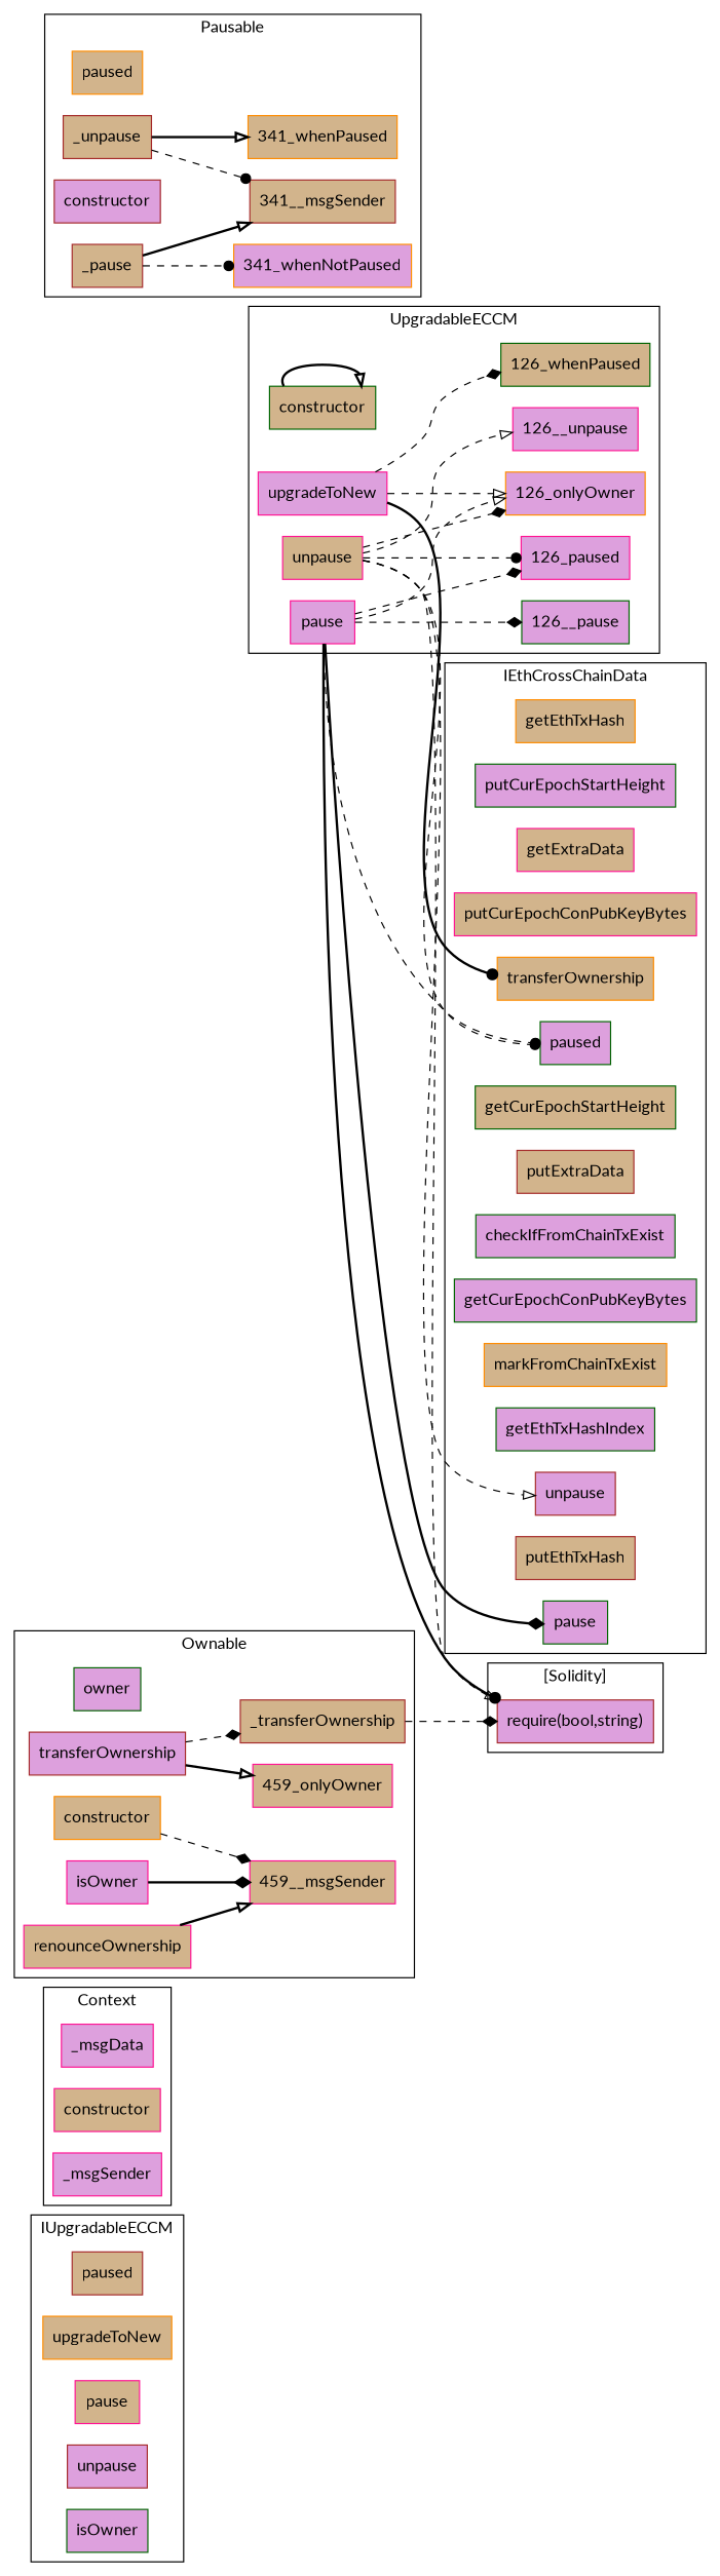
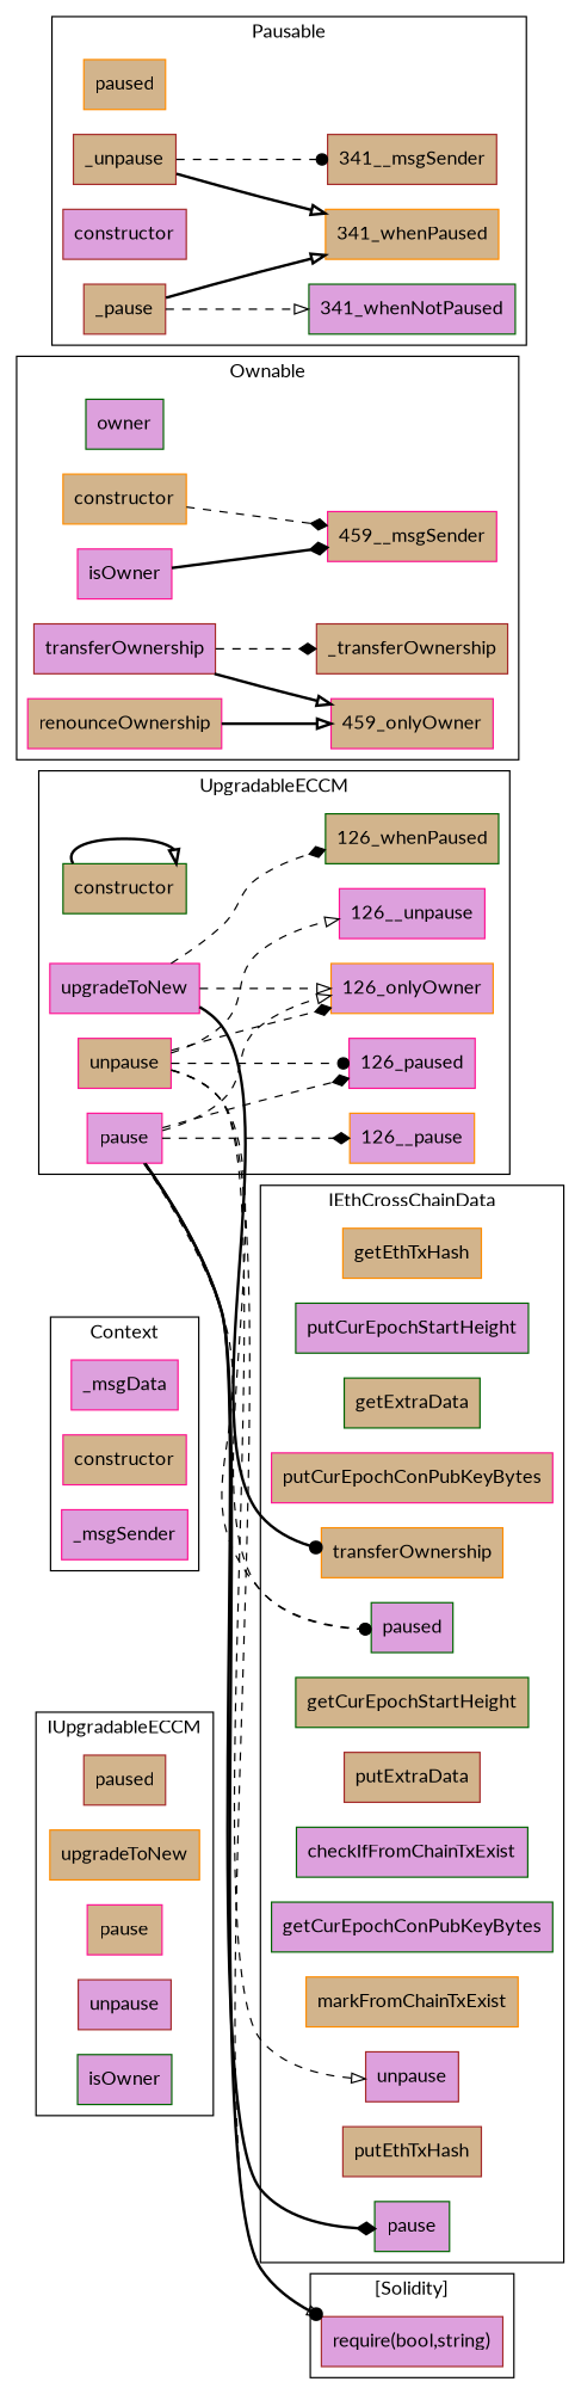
  strict digraph {
    fontname=Lato
    rankdir=LR
    node [color=deeppink fillcolor=tan fontname=Lato shape=box style=filled]
    edge [arrowhead=onormal fontname=Lato style=dashed]
    n1 [color=brown label=paused]
    n2 [color=darkorange label=upgradeToNew]
    n3 [label=pause]
    n4 [color=brown fillcolor=plum label=unpause]
    n5 [color=darkgreen fillcolor=plum label=isOwner]
    n6 [fillcolor=plum label=_msgData]
    n7 [label=constructor]
    n8 [fillcolor=plum label=_msgSender]
    n9 [color=darkorange label=getEthTxHash]
    n10 [color=darkgreen fillcolor=plum label=putCurEpochStartHeight]
-   n11 [label=getExtraData]
+   n11 [color=darkgreen label=getExtraData]
    n12 [label=putCurEpochConPubKeyBytes]
    n13 [color=darkorange label=transferOwnership]
    n14 [color=darkgreen fillcolor=plum label=paused]
    n15 [color=darkgreen label=getCurEpochStartHeight]
    n16 [color=brown label=putExtraData]
    n17 [color=darkgreen fillcolor=plum label=checkIfFromChainTxExist]
    n18 [color=darkgreen fillcolor=plum label=getCurEpochConPubKeyBytes]
    n19 [color=darkorange label=markFromChainTxExist]
-   n20 [color=darkgreen fillcolor=plum label=getEthTxHashIndex]
    n21 [color=brown fillcolor=plum label=unpause]
    n22 [color=brown label=putEthTxHash]
    n23 [color=darkgreen fillcolor=plum label=pause]
    n24 [color=darkgreen fillcolor=plum label=owner]
    n25 [fillcolor=plum label=isOwner]
    "459__msgSender"
    n27 [color=brown fillcolor=plum label=transferOwnership]
    n28 [color=brown label=_transferOwnership]
    "459_onlyOwner"
    n30 [label=renounceOwnership]
    n31 [color=darkorange label=constructor]
    n32 [color=darkorange label=paused]
    n33 [color=brown label=_unpause]
    "341__msgSender" [color=brown]
    "341_whenPaused" [color=darkorange]
    n36 [color=brown fillcolor=plum label=constructor]
    n37 [color=brown label=_pause]
-   "341_whenNotPaused" [color=darkorange fillcolor=plum]
+   "341_whenNotPaused" [color=darkgreen fillcolor=plum]
    n39 [color=darkgreen label=constructor]
    n40 [label=unpause]
    "126_paused" [fillcolor=plum]
    "126_onlyOwner" [color=darkorange fillcolor=plum]
    "126__unpause" [fillcolor=plum]
    n44 [fillcolor=plum label=pause]
-   "126__pause" [color=darkgreen fillcolor=plum]
+   "126__pause" [color=darkorange fillcolor=plum]
    n46 [fillcolor=plum label=upgradeToNew]
    "126_whenPaused" [color=darkgreen]
    "require(bool,string)" [color=brown fillcolor=plum]
    subgraph cluster_1 {
      label=IUpgradableECCM
      n1
      n2
      n3
      n4
      n5
    }
    subgraph cluster_2 {
      label=Context
      n6
      n7
      n8
    }
    subgraph cluster_3 {
      label=IEthCrossChainData
      n9
      n10
      n11
      n12
      n13
      n14
      n15
      n16
      n17
      n18
      n19
-     n20
      n21
      n22
      n23
    }
    subgraph cluster_4 {
      label=Ownable
      n24
      n25
      "459__msgSender"
      n27
      n28
      "459_onlyOwner"
      n30
      n31
    }
    subgraph cluster_5 {
      label=Pausable
      n32
      n33
      "341__msgSender"
      "341_whenPaused"
      n36
      n37
      "341_whenNotPaused"
    }
    subgraph cluster_6 {
      label=UpgradableECCM
      n39
      n40
      "126_paused"
      "126_onlyOwner"
      "126__unpause"
      n44
      "126__pause"
      n46
      "126_whenPaused"
    }
    subgraph cluster_7 {
      label="[Solidity]"
      "require(bool,string)"
    }
    n25 -> "459__msgSender" [arrowhead=diamond style=bold]
    n27 -> n28 [arrowhead=diamond]
    n27 -> "459_onlyOwner" [style=bold]
-   n28 -> "require(bool,string)" [arrowhead=diamond]
-   n30 -> "459__msgSender" [style=bold]
+   n30 -> "459_onlyOwner" [style=bold]
    n31 -> "459__msgSender" [arrowhead=diamond]
    n33 -> "341__msgSender" [arrowhead=dot]
    n33 -> "341_whenPaused" [style=bold]
-   n37 -> "341__msgSender" [style=bold]
-   n37 -> "341_whenNotPaused" [arrowhead=dot]
+   n37 -> "341_whenPaused" [style=bold]
+   n37 -> "341_whenNotPaused"
    n39 -> n39 [style=bold]
    n40 -> n14 [arrowhead=dot]
    n40 -> n21
    n40 -> "126_paused" [arrowhead=dot]
    n40 -> "126_onlyOwner" [arrowhead=diamond]
    n40 -> "126__unpause"
    n40 -> "require(bool,string)"
    n44 -> n14 [arrowhead=dot]
    n44 -> n23 [arrowhead=diamond style=bold]
    n44 -> "126_paused" [arrowhead=diamond]
    n44 -> "126_onlyOwner"
    n44 -> "126__pause" [arrowhead=diamond]
    n44 -> "require(bool,string)" [arrowhead=dot style=bold]
    n46 -> n13 [arrowhead=dot style=bold]
    n46 -> "126_onlyOwner"
    n46 -> "126_whenPaused" [arrowhead=diamond]
  }
